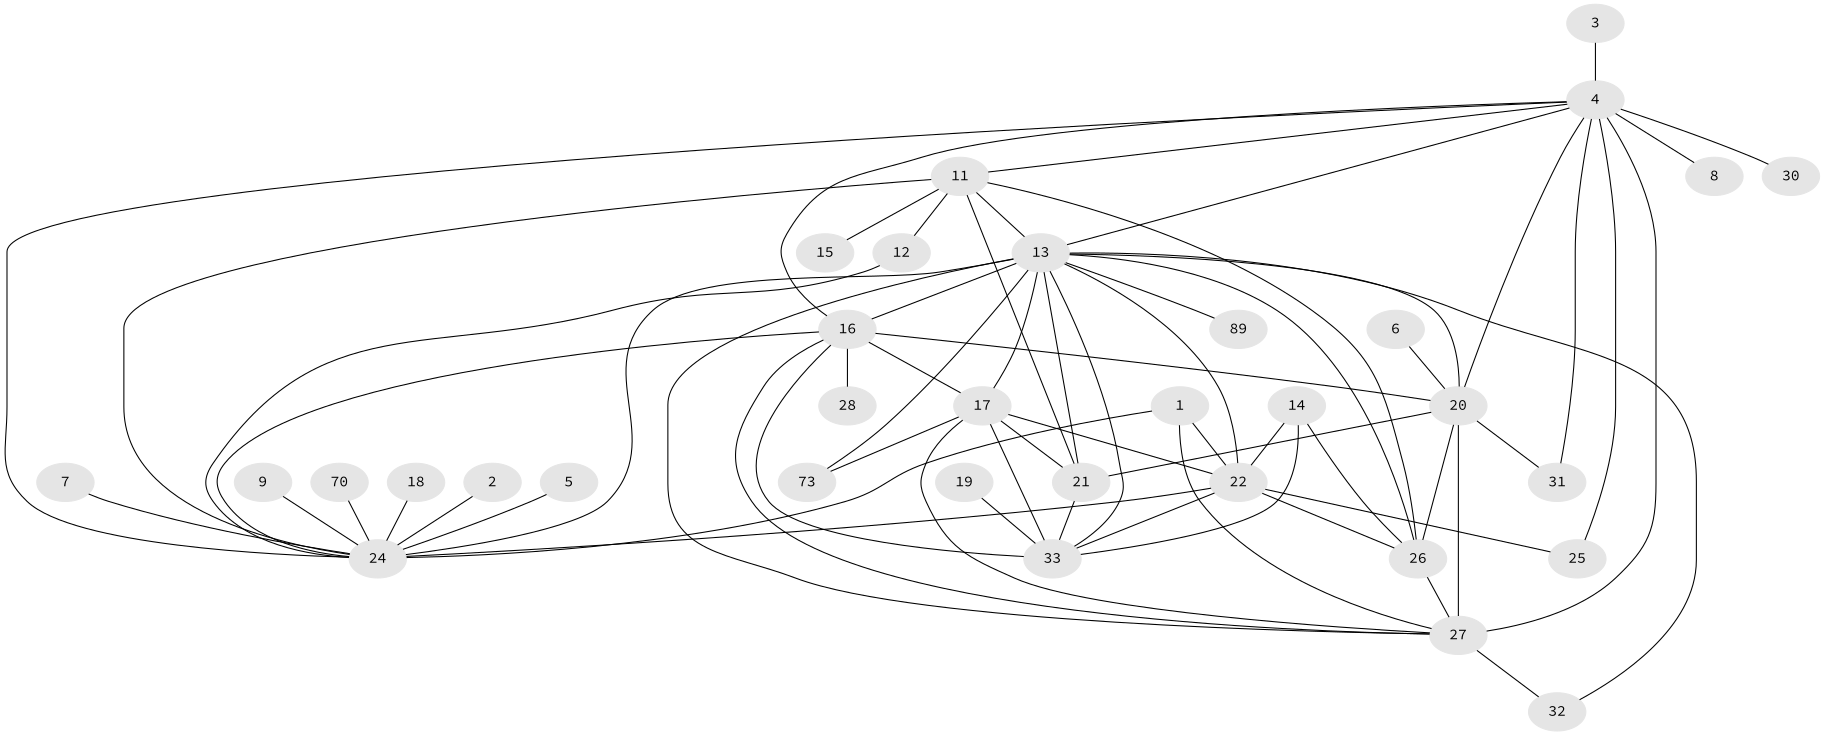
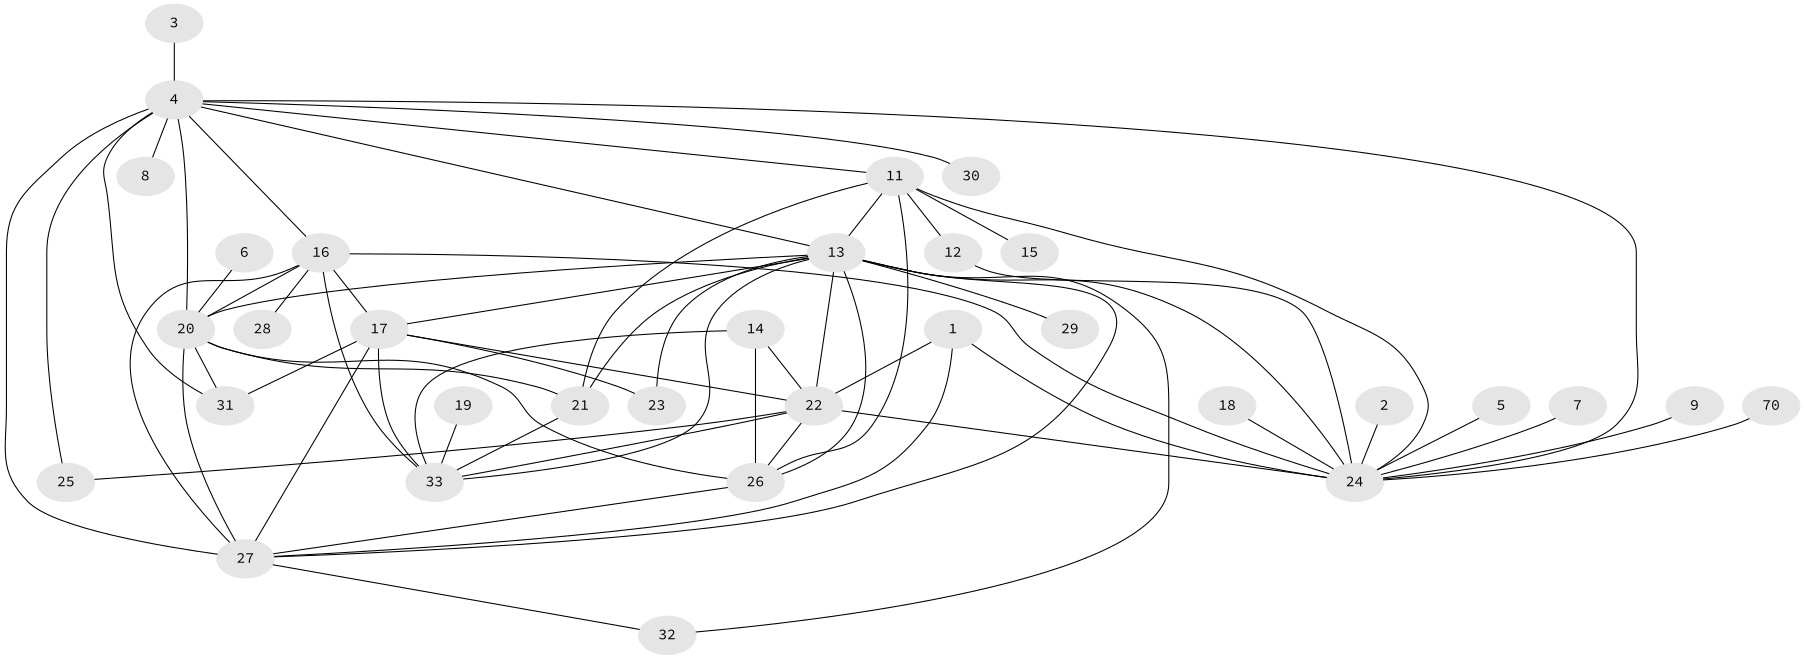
  graph {
    fontname="Source Code Pro"
    node [color=gray90 fontname="Source Code Pro" style=filled]
    edge [fontname="Source Code Pro" weight=1.0]
    1
    22
    24
    27
    25
    26
    33
    32
    2
    3
    4
    8
    11
    13
    16
    20
    30
    31
    12
    15
    21
    17
-   23 [label=73]
-   29 [label=89]
+   23
+   29
    28
    5
    6
    7
    9
    n30 [label=70]
    14
    18
    19
    1 -- 22 [weight=2.0]
    1 -- 24 [weight=2.0]
    1 -- 27
    22 -- 24
    22 -- 25
    22 -- 26
    22 -- 33
    27 -- 32
    26 -- 27
    2 -- 24
    3 -- 4
    4 -- 24
    4 -- 27 [weight=3.0]
    4 -- 25
    4 -- 8
    4 -- 11
    4 -- 13
    4 -- 16
    4 -- 20
    4 -- 30
    4 -- 31
    11 -- 24
    11 -- 26
    11 -- 13
    11 -- 12
    11 -- 15
    11 -- 21
    13 -- 22
    13 -- 24
    13 -- 27 [weight=3.0]
    13 -- 26
    13 -- 33
    13 -- 32
-   13 -- 16 [weight=2.0]
    13 -- 20
    13 -- 21
    13 -- 17
    13 -- 23
    13 -- 29
    16 -- 24
    16 -- 27
    16 -- 33 [weight=2.0]
    16 -- 20
    16 -- 17
    16 -- 28 [weight=2.0]
    20 -- 27 [weight=3.0]
    20 -- 26 [weight=2.0]
    20 -- 31
    20 -- 21
    12 -- 24
    21 -- 33
    17 -- 22
    17 -- 27
    17 -- 33
-   17 -- 21
+   17 -- 31
    17 -- 23
    5 -- 24
    6 -- 20
    7 -- 24
    9 -- 24
    n30 -- 24
    14 -- 22
    14 -- 26
    14 -- 33
    18 -- 24
    19 -- 33
  }
